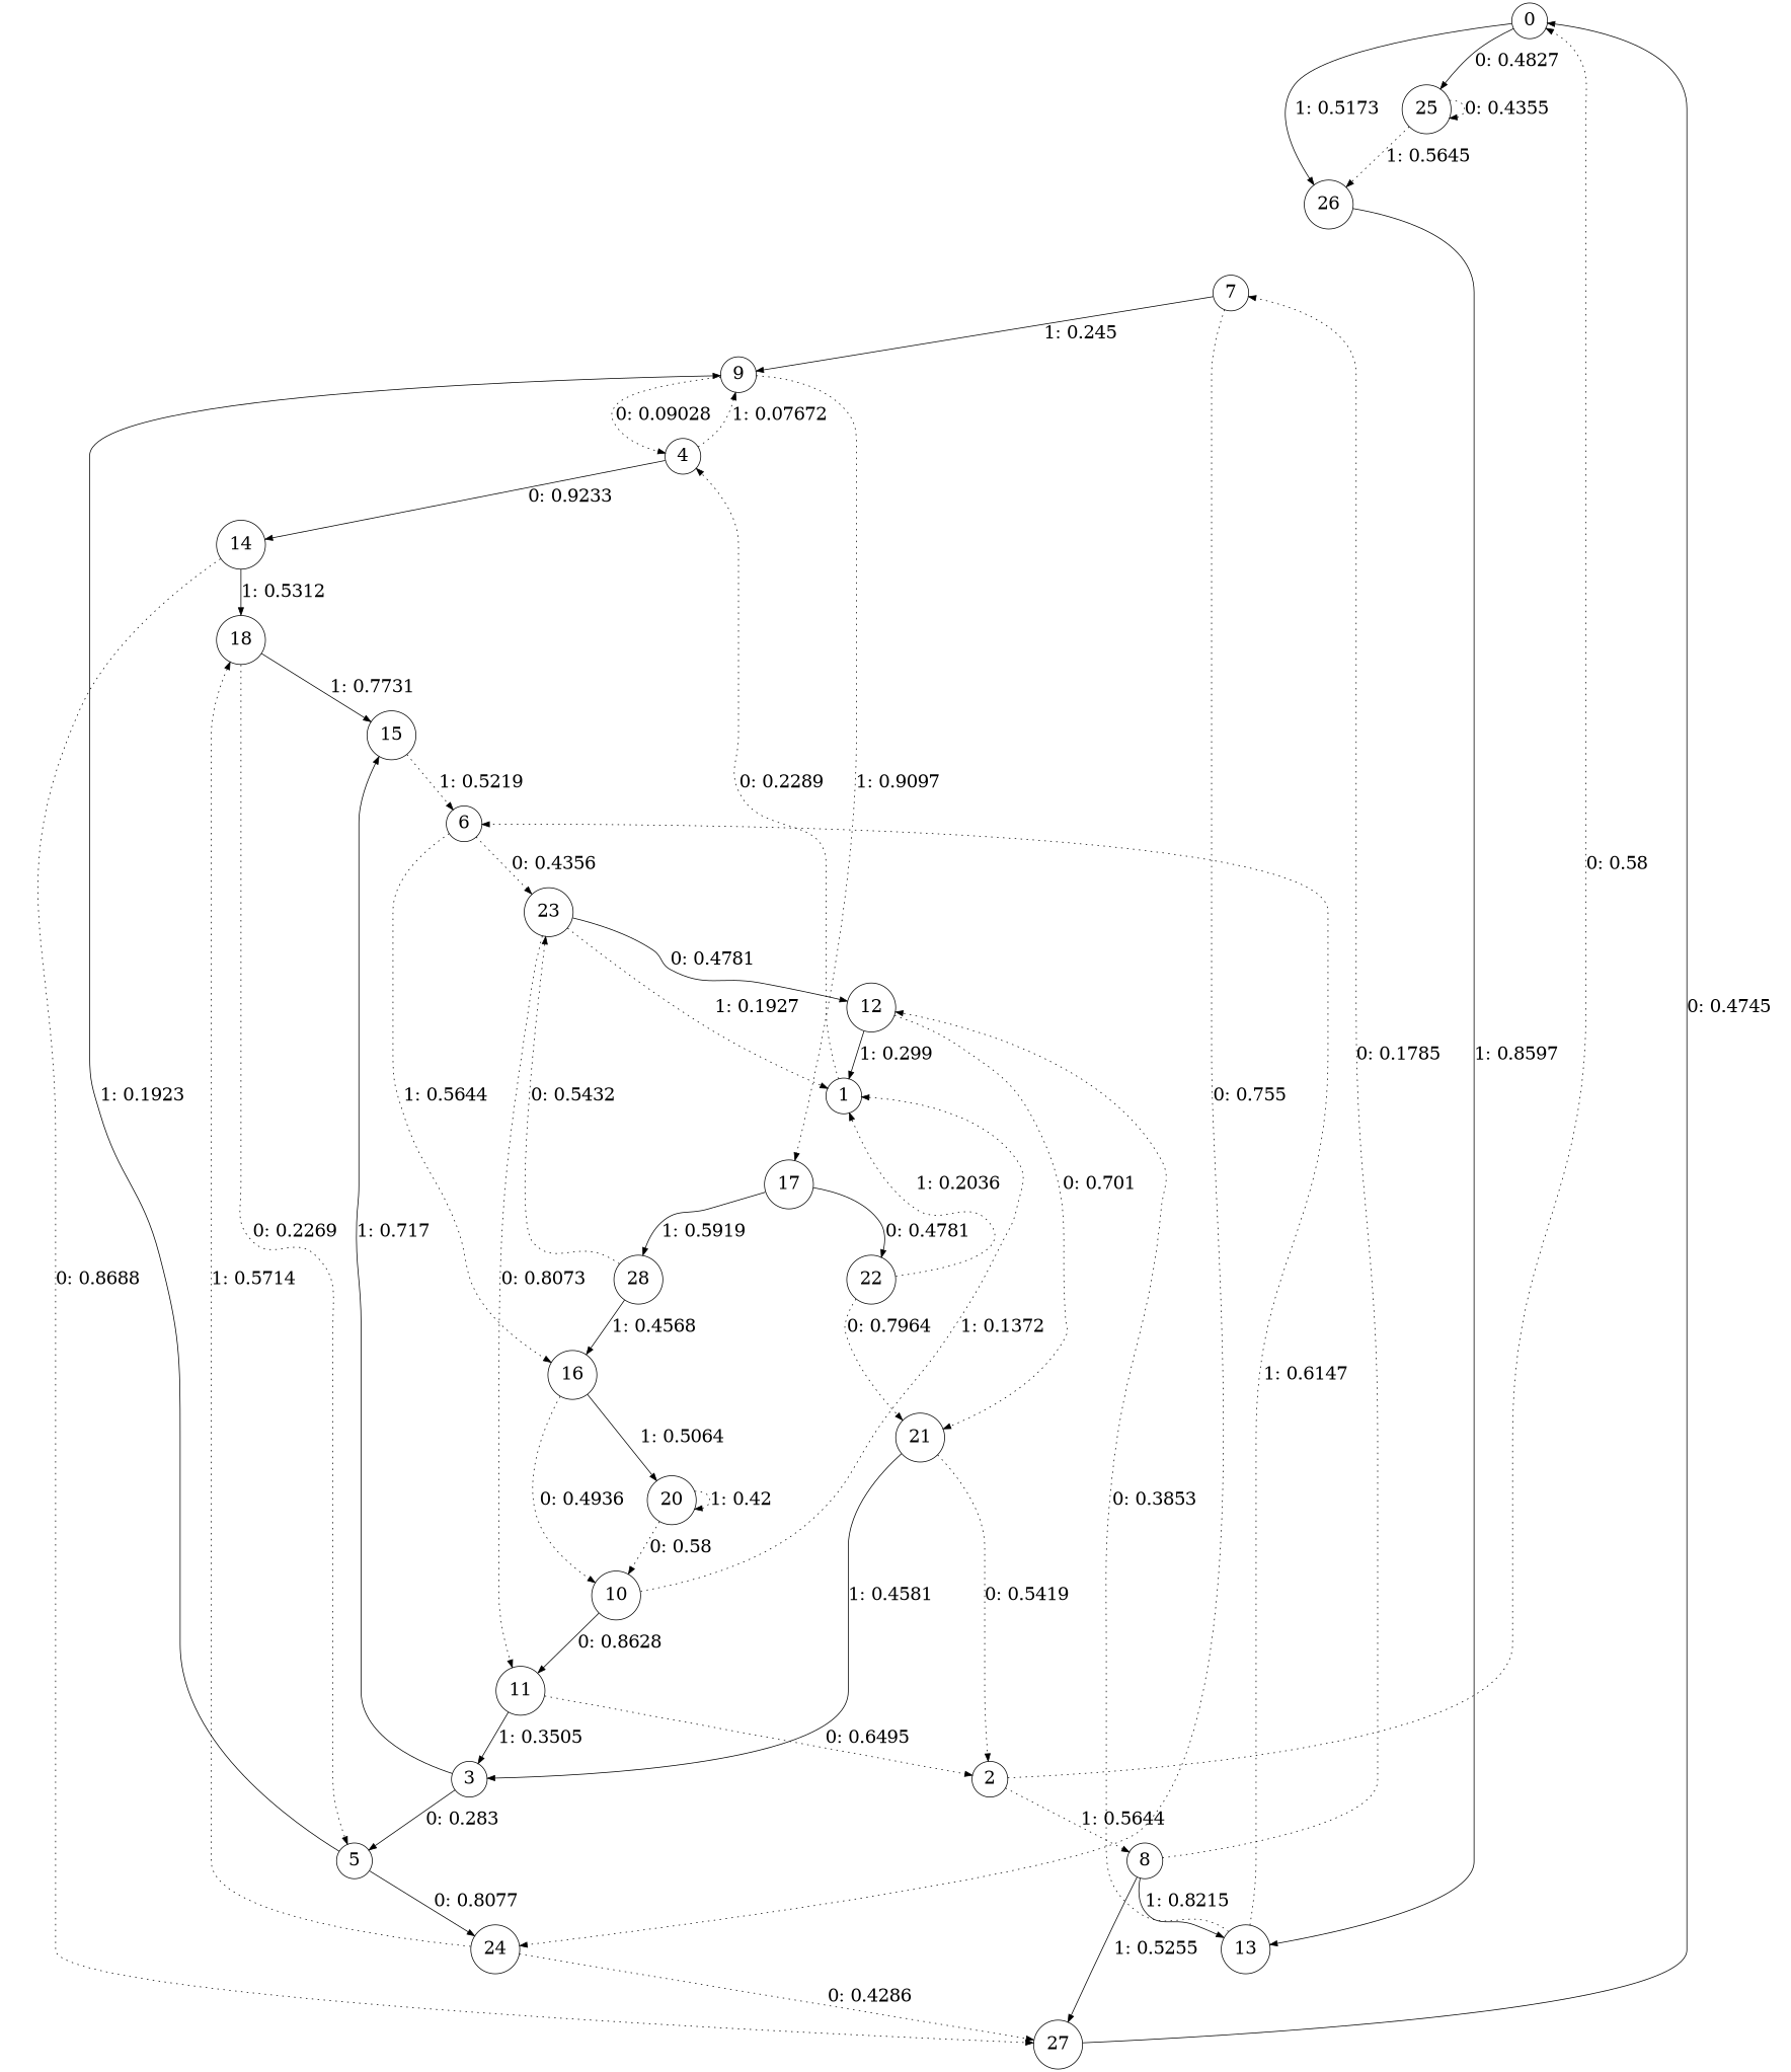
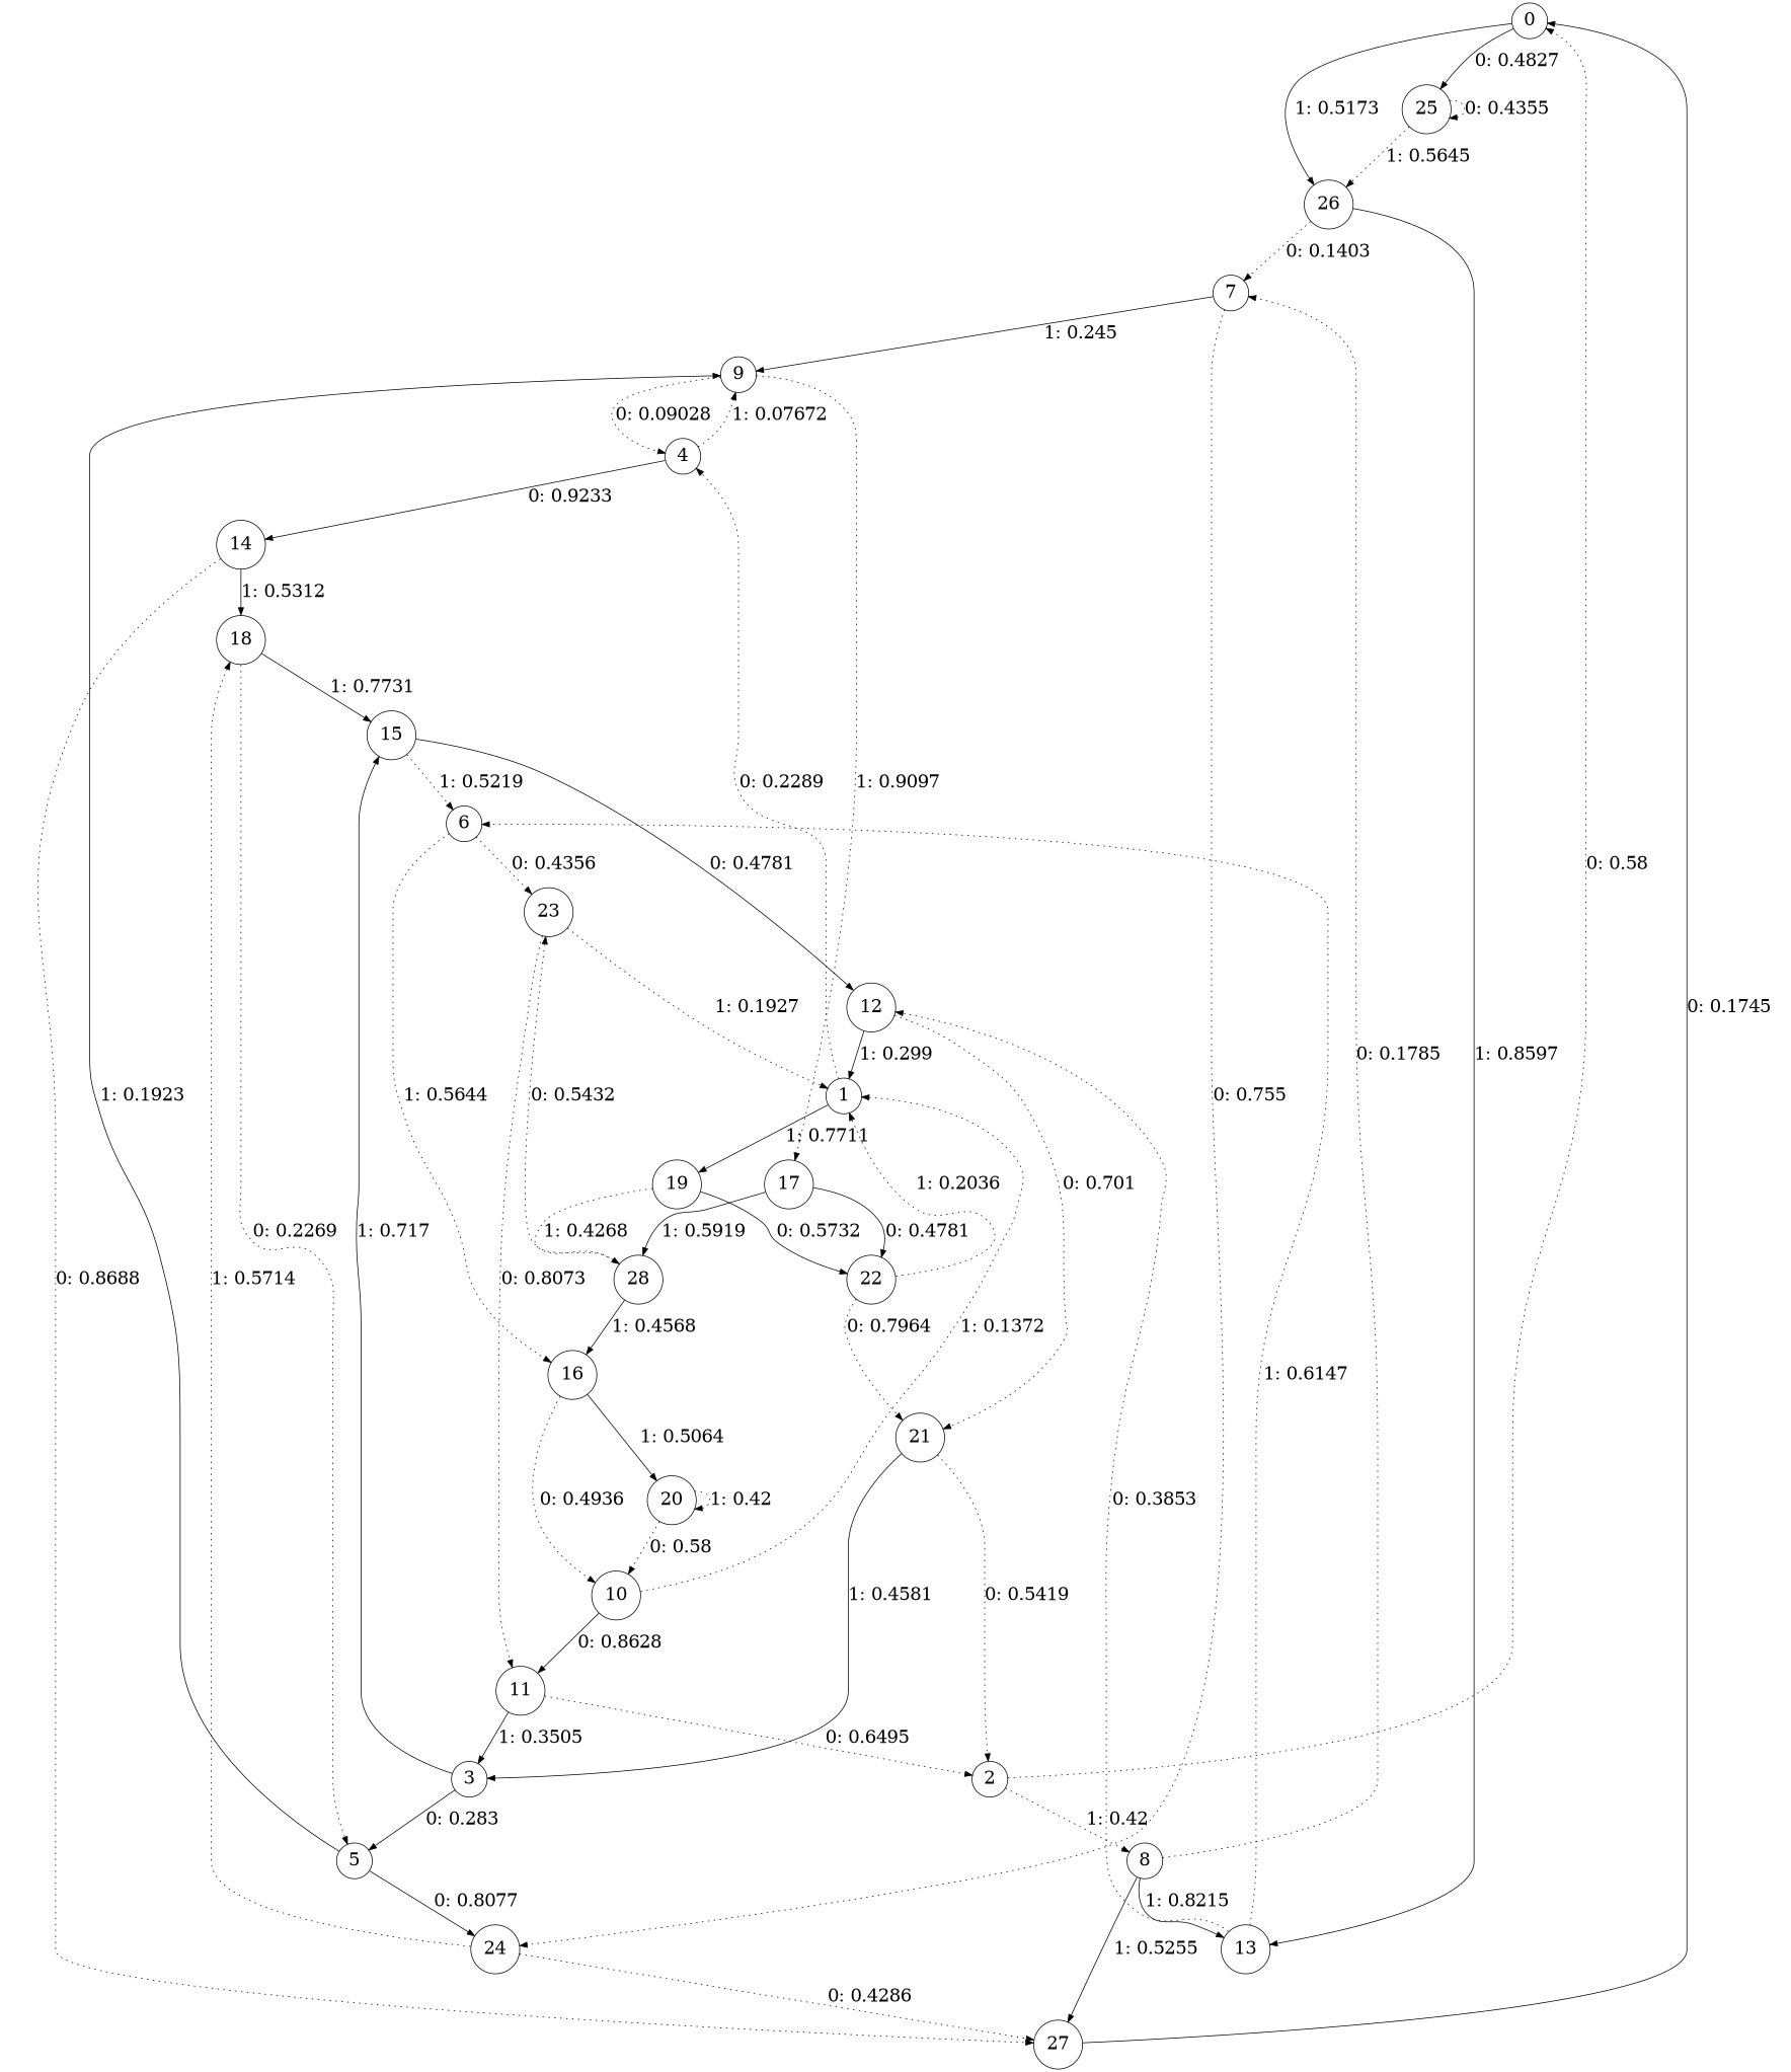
  digraph {
    node [fontsize=24 shape=circle]
    edge [fontsize=24 style=dotted]
    0
    25
    26
    7
    13
    9
    24
    6
    12
    1
    4
+   19
    14
    22
    28
    27
    18
    17
    21
    23
    16
    2
    8
    3
    5
    15
    11
    10
    20
    0 -> 25 [label="0: 0.4827   " style=solid]
    0 -> 26 [label="1: 0.5173   " style=solid]
    25 -> 25 [label="0: 0.4355   "]
    25 -> 26 [label="1: 0.5645   "]
+   26 -> 7 [label="0: 0.1403   "]
    26 -> 13 [label="1: 0.8597   " style=solid]
    7 -> 9 [label="1: 0.245    " style=solid]
    7 -> 24 [label="0: 0.755    "]
    13 -> 6 [label="1: 0.6147   "]
    13 -> 12 [label="0: 0.3853   "]
    9 -> 4 [label="0: 0.09028  "]
    9 -> 17 [label="1: 0.9097   "]
    24 -> 27 [label="0: 0.4286   "]
    24 -> 18 [label="1: 0.5714   "]
    6 -> 23 [label="0: 0.4356   "]
    6 -> 16 [label="1: 0.5644   "]
    12 -> 1 [label="1: 0.299    " style=solid]
    12 -> 21 [label="0: 0.701    "]
    1 -> 4 [label="0: 0.2289   "]
+   1 -> 19 [label="1: 0.7711   " style=solid]
    4 -> 9 [label="1: 0.07672  "]
    4 -> 14 [label="0: 0.9233   " style=solid]
+   19 -> 22 [label="0: 0.5732   " style=solid]
+   19 -> 28 [label="1: 0.4268   "]
    14 -> 27 [label="0: 0.8688   "]
    14 -> 18 [label="1: 0.5312   " style=solid]
    22 -> 1 [label="1: 0.2036   "]
    22 -> 21 [label="0: 0.7964   "]
    28 -> 23 [label="0: 0.5432   "]
    28 -> 16 [label="1: 0.4568   " style=solid]
-   27 -> 0 [label="0: 0.4745   " style=solid]
+   27 -> 0 [label="0: 0.1745   " style=solid]
    18 -> 5 [label="0: 0.2269   "]
    18 -> 15 [label="1: 0.7731   " style=solid]
    17 -> 22 [label="0: 0.4781   " style=solid]
    17 -> 28 [label="1: 0.5919   " style=solid]
    21 -> 2 [label="0: 0.5419   "]
    21 -> 3 [label="1: 0.4581   " style=solid]
    23 -> 1 [label="1: 0.1927   "]
    23 -> 11 [label="0: 0.8073   "]
    16 -> 10 [label="0: 0.4936   "]
    16 -> 20 [label="1: 0.5064   " style=solid]
    2 -> 0 [label="0: 0.58     "]
-   2 -> 8 [label="1: 0.5644   "]
+   2 -> 8 [label="1: 0.42     "]
    8 -> 7 [label="0: 0.1785   "]
    8 -> 13 [label="1: 0.8215   " style=solid]
    8 -> 27 [label="1: 0.5255   " style=solid]
    3 -> 5 [label="0: 0.283    " style=solid]
    3 -> 15 [label="1: 0.717    " style=solid]
    5 -> 9 [label="1: 0.1923   " style=solid]
    5 -> 24 [label="0: 0.8077   " style=solid]
    15 -> 6 [label="1: 0.5219   "]
-   23 -> 12 [label="0: 0.4781   " style=solid]
+   15 -> 12 [label="0: 0.4781   " style=solid]
    11 -> 2 [label="0: 0.6495   "]
    11 -> 3 [label="1: 0.3505   " style=solid]
    10 -> 1 [label="1: 0.1372   "]
    10 -> 11 [label="0: 0.8628   " style=solid]
    20 -> 10 [label="0: 0.58     "]
    20 -> 20 [label="1: 0.42     "]
  }
